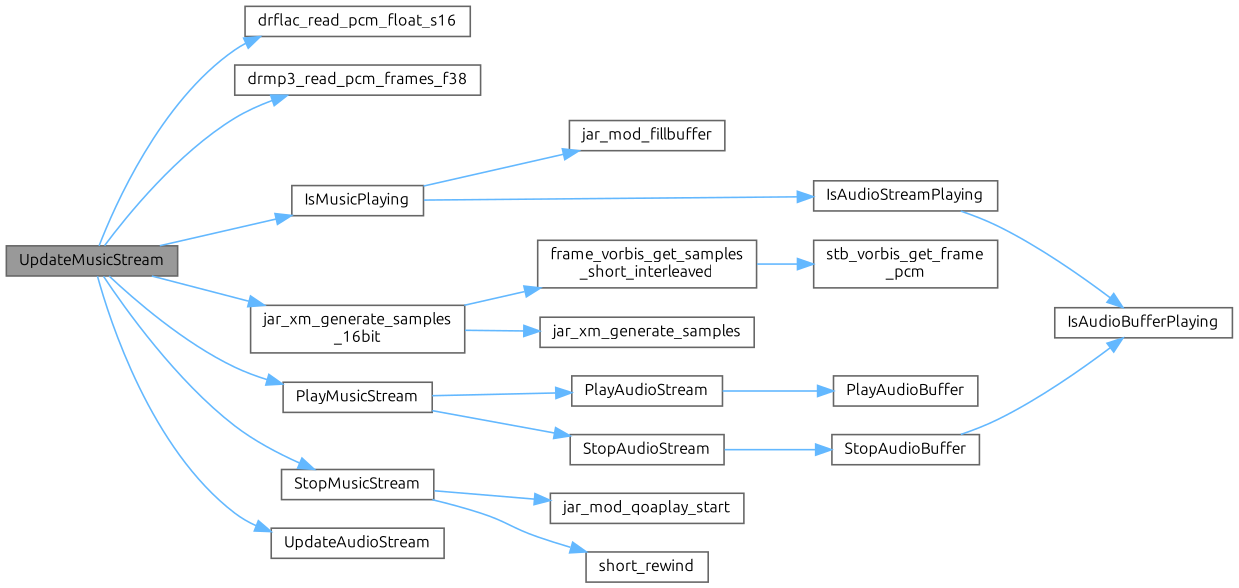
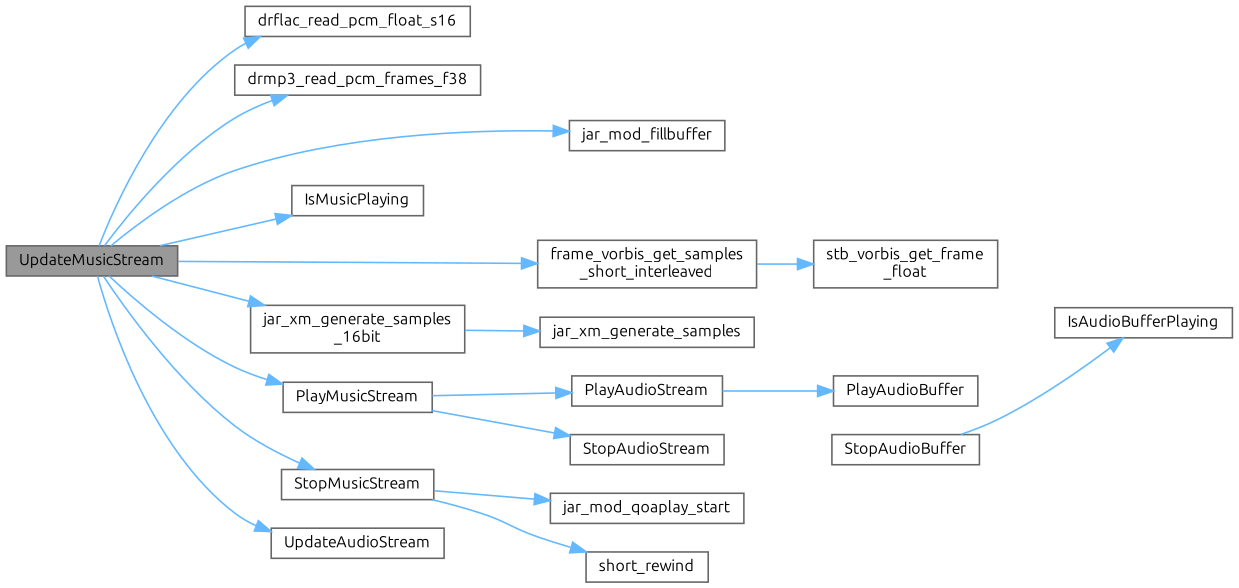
  digraph {
    fontname=Ubuntu
    rankdir=LR
    node [color=grey40 fillcolor=white fontname=Ubuntu fontsize=10 shape=box style=filled]
    edge [color=steelblue1 fontname=Ubuntu fontsize=10 labelfontname=Helvetica labelfontsize=10 style=solid]
    n1 [color=gray40 fillcolor=grey60 fontcolor=black height=0.2 label=UpdateMusicStream width=0.4]
    n2 [height=0.2 label=drflac_read_pcm_float_s16 width=0.4]
    n3 [height=0.2 label=drmp3_read_pcm_frames_f38 width=0.4]
    n4 [height=0.2 label=IsMusicPlaying width=0.4]
    n5 [height=0.2 label=jar_mod_fillbuffer width=0.4]
    n6 [height=0.2 label="jar_xm_generate_samples\l_16bit" width=0.4]
    n7 [height=0.2 label=PlayMusicStream width=0.4]
    n8 [height=0.2 label="frame_vorbis_get_samples\l_short_interleaved" width=0.4]
    n9 [height=0.2 label=StopMusicStream width=0.4]
    n10 [height=0.2 label=UpdateAudioStream width=0.4]
-   n11 [height=0.2 label=IsAudioStreamPlaying width=0.4]
    n12 [height=0.2 label=jar_xm_generate_samples width=0.4]
    n13 [height=0.2 label=PlayAudioStream width=0.4]
    n14 [height=0.2 label=StopAudioStream width=0.4]
-   n15 [height=0.2 label="stb_vorbis_get_frame\l_pcm" width=0.4]
+   n15 [height=0.2 label="stb_vorbis_get_frame\l_float" width=0.4]
    n16 [height=0.2 label=jar_mod_qoaplay_start width=0.4]
    n17 [height=0.2 label=short_rewind width=0.4]
    n18 [height=0.2 label=IsAudioBufferPlaying width=0.4]
    n19 [height=0.2 label=PlayAudioBuffer width=0.4]
    n20 [height=0.2 label=StopAudioBuffer width=0.4]
    n1 -> n2
    n1 -> n3
    n1 -> n4
-   n4 -> n5
+   n1 -> n5
    n1 -> n6
    n1 -> n7
-   n6 -> n8
+   n1 -> n8
    n1 -> n9
    n1 -> n10
-   n4 -> n11
    n6 -> n12
    n7 -> n13
    n7 -> n14
    n8 -> n15
    n9 -> n16
    n9 -> n17
-   n11 -> n18
    n13 -> n19
-   n14 -> n20
    n20 -> n18
  }
